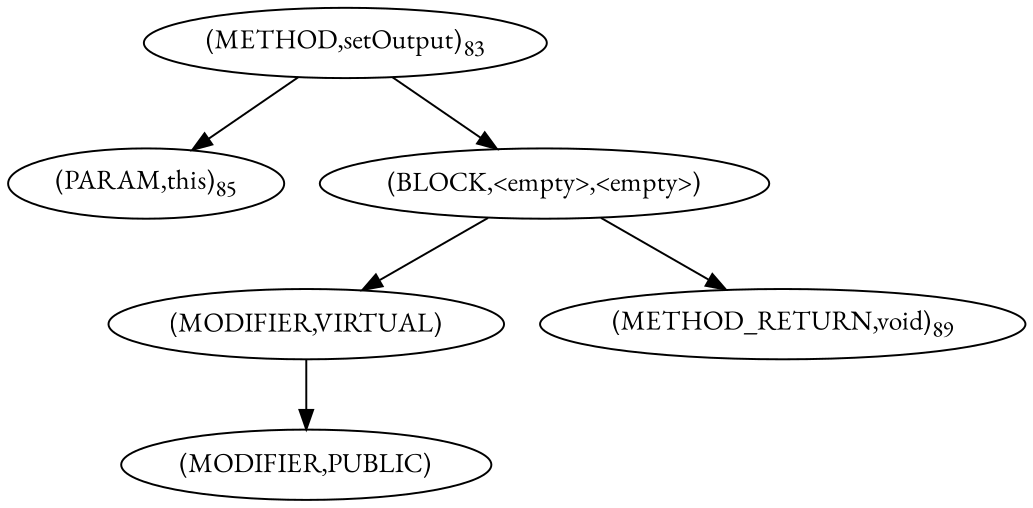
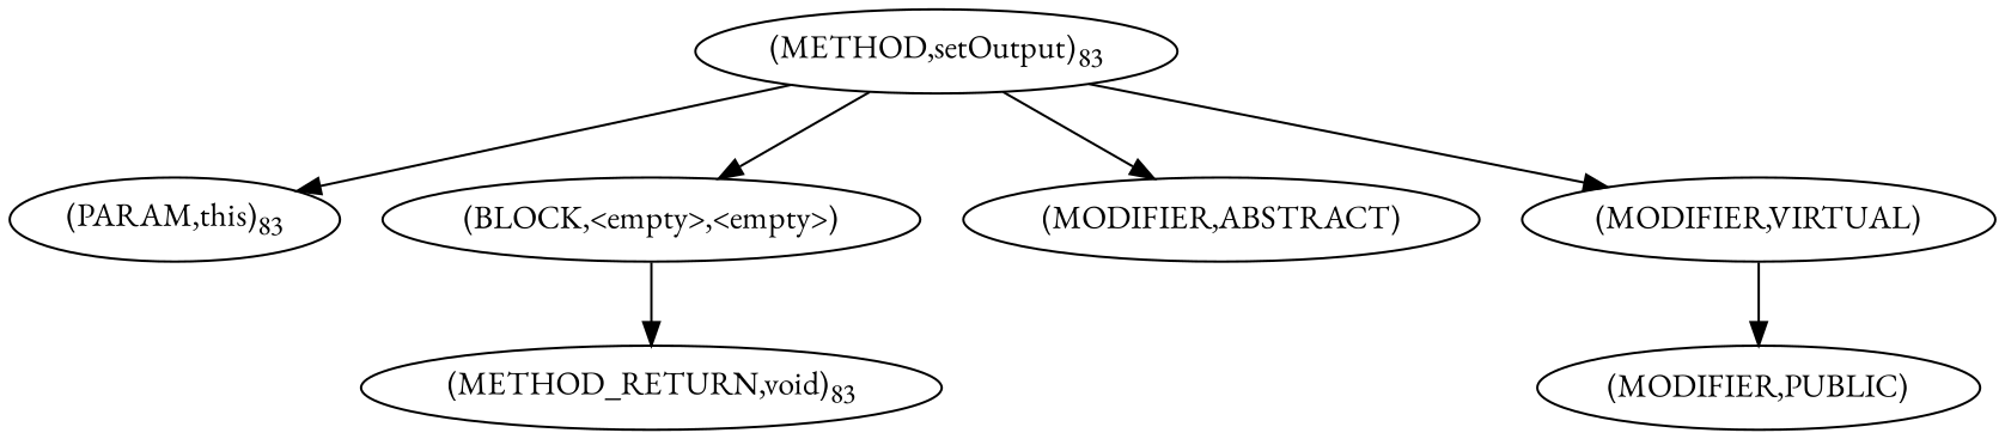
  digraph {
    fontname="EB Garamond"
    node [fontname="EB Garamond"]
    edge [fontname="EB Garamond"]
    n1 [label=<(METHOD,setOutput)<SUB>83</SUB>>]
-   n2 [label=<(PARAM,this)<SUB>85</SUB>>]
+   n2 [label=<(PARAM,this)<SUB>83</SUB>>]
    n3 [label=<(BLOCK,&lt;empty&gt;,&lt;empty&gt;)>]
+   n4 [label=<(MODIFIER,ABSTRACT)>]
    n5 [label=<(MODIFIER,VIRTUAL)>]
-   n6 [label=<(METHOD_RETURN,void)<SUB>89</SUB>>]
+   n6 [label=<(METHOD_RETURN,void)<SUB>83</SUB>>]
    n7 [label=<(MODIFIER,PUBLIC)>]
    n1 -> n2
    n1 -> n3
-   n3 -> n5
+   n1 -> n4
+   n1 -> n5
    n3 -> n6
    n5 -> n7
  }
